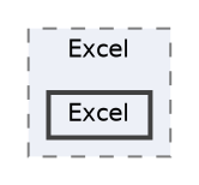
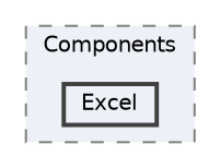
  digraph {
    compound=true
    n1 [color=grey25 fillcolor="#edf0f7" fontname=Helvetica fontsize=10 height=0.2 label=Excel shape=box style="filled,bold" width=0.4]
    subgraph cluster_1 {
      bgcolor="#edf0f7"
      fontname=Helvetica
      fontsize=10
-     label=Excel
+     label=Components
      pencolor=grey50
      style="filled,dashed"
      n1
    }
  }
